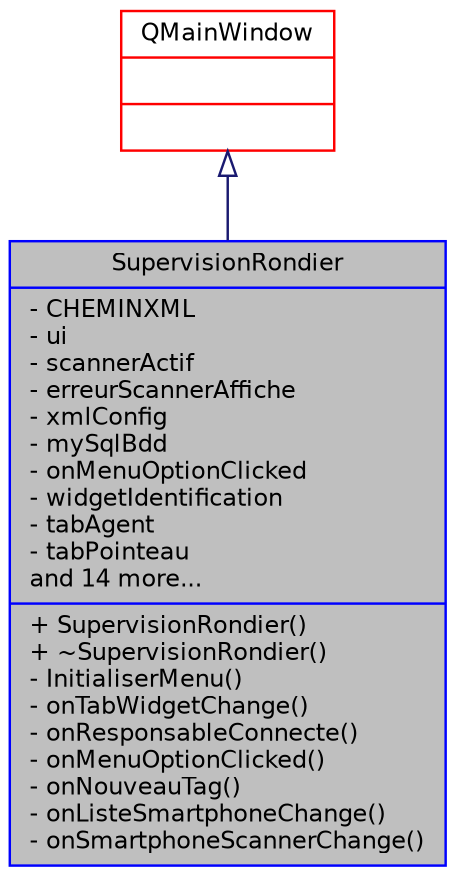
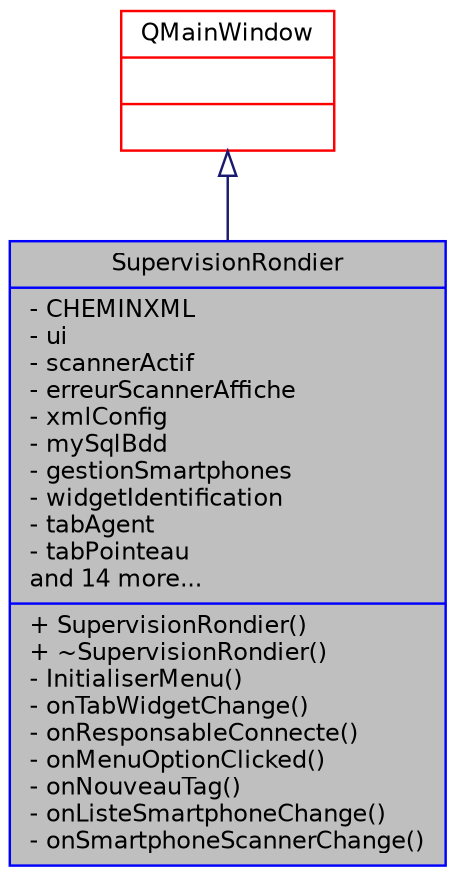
  digraph {
    node [fontname=Helvetica fontsize=10 shape=record style=filled]
-   n1 [color=blue fillcolor=grey75 fontcolor=black height=0.2 label="{SupervisionRondier\n|- CHEMINXML\l- ui\l- scannerActif\l- erreurScannerAffiche\l- xmlConfig\l- mySqlBdd\l- onMenuOptionClicked\l- widgetIdentification\l- tabAgent\l- tabPointeau\land 14 more...\l|+ SupervisionRondier()\l+ ~SupervisionRondier()\l- InitialiserMenu()\l- onTabWidgetChange()\l- onResponsableConnecte()\l- onMenuOptionClicked()\l- onNouveauTag()\l- onListeSmartphoneChange()\l- onSmartphoneScannerChange()\l}" width=0.4]
+   n1 [color=blue fillcolor=grey75 fontcolor=black height=0.2 label="{SupervisionRondier\n|- CHEMINXML\l- ui\l- scannerActif\l- erreurScannerAffiche\l- xmlConfig\l- mySqlBdd\l- gestionSmartphones\l- widgetIdentification\l- tabAgent\l- tabPointeau\land 14 more...\l|+ SupervisionRondier()\l+ ~SupervisionRondier()\l- InitialiserMenu()\l- onTabWidgetChange()\l- onResponsableConnecte()\l- onMenuOptionClicked()\l- onNouveauTag()\l- onListeSmartphoneChange()\l- onSmartphoneScannerChange()\l}" width=0.4]
    n2 [color=red fillcolor=white height=0.2 label="{QMainWindow\n||}" width=0.4]
    n2 -> n1 [arrowtail=onormal color=midnightblue dir=back fontname=Helvetica fontsize=10 labelfontname=Helvetica labelfontsize=10 style=solid]
  }
